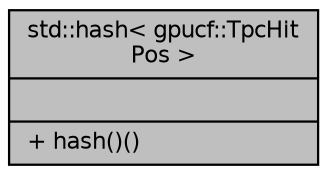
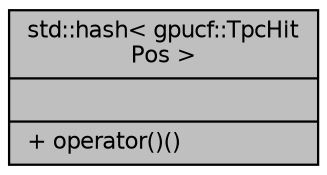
  digraph {
-   n1 [color=black fillcolor=grey75 fontcolor=black fontname=Helvetica fontsize=10 height=0.2 label="{std::hash\< gpucf::TpcHit\lPos \>\n||+ hash()()\l}" shape=record style=filled width=0.4]
+   n1 [color=black fillcolor=grey75 fontcolor=black fontname=Helvetica fontsize=10 height=0.2 label="{std::hash\< gpucf::TpcHit\lPos \>\n||+ operator()()\l}" shape=record style=filled width=0.4]
  }
